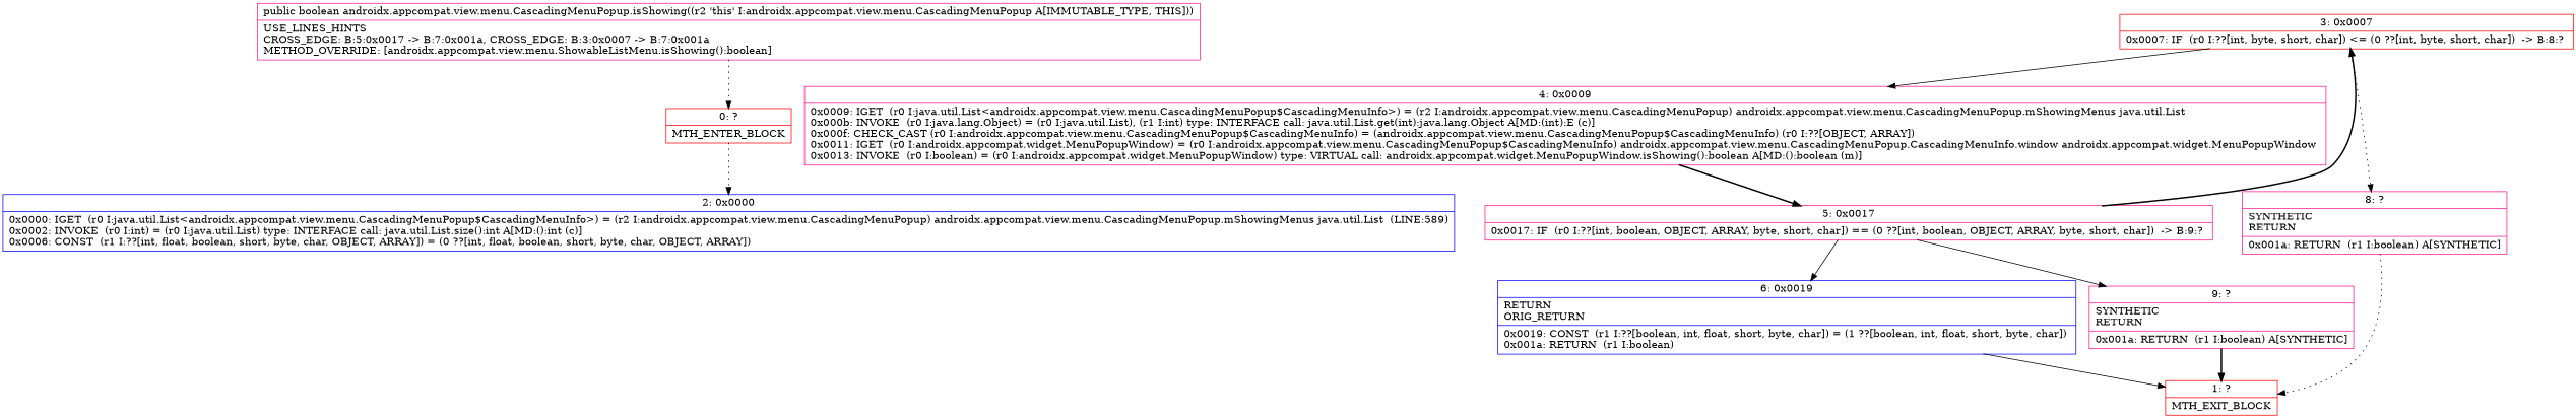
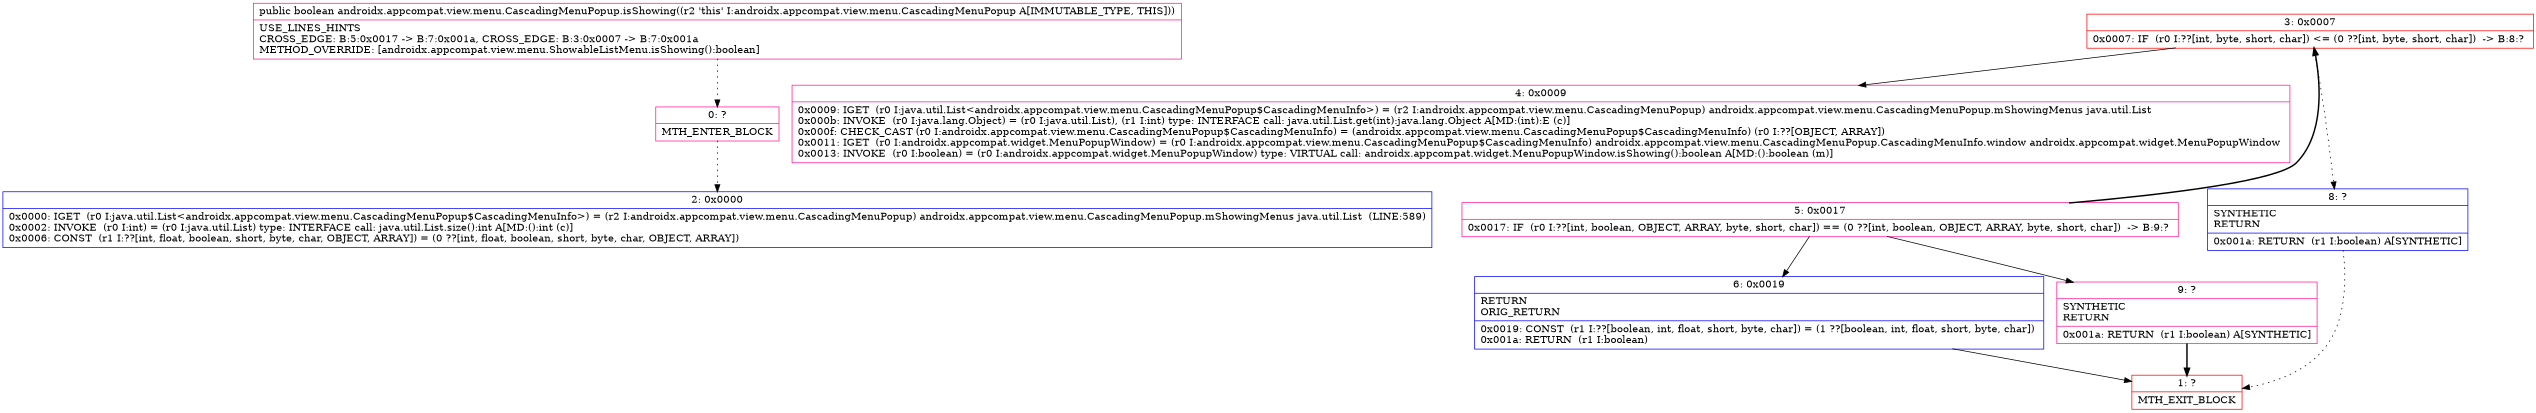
  digraph {
    node [color=deeppink shape=record]
    edge [style=dotted]
-   n1 [color=red label="{0\:\ ?|MTH_ENTER_BLOCK\l}"]
+   n1 [label="{0\:\ ?|MTH_ENTER_BLOCK\l}"]
    n2 [color=blue label="{2\:\ 0x0000|0x0000: IGET  (r0 I:java.util.List\<androidx.appcompat.view.menu.CascadingMenuPopup$CascadingMenuInfo\>) = (r2 I:androidx.appcompat.view.menu.CascadingMenuPopup) androidx.appcompat.view.menu.CascadingMenuPopup.mShowingMenus java.util.List  (LINE:589)\l0x0002: INVOKE  (r0 I:int) = (r0 I:java.util.List) type: INTERFACE call: java.util.List.size():int A[MD:():int (c)]\l0x0006: CONST  (r1 I:??[int, float, boolean, short, byte, char, OBJECT, ARRAY]) = (0 ??[int, float, boolean, short, byte, char, OBJECT, ARRAY]) \l}"]
    n3 [color=red label="{3\:\ 0x0007|0x0007: IF  (r0 I:??[int, byte, short, char]) \<= (0 ??[int, byte, short, char])  \-\> B:8:? \l}"]
    n4 [label="{4\:\ 0x0009|0x0009: IGET  (r0 I:java.util.List\<androidx.appcompat.view.menu.CascadingMenuPopup$CascadingMenuInfo\>) = (r2 I:androidx.appcompat.view.menu.CascadingMenuPopup) androidx.appcompat.view.menu.CascadingMenuPopup.mShowingMenus java.util.List \l0x000b: INVOKE  (r0 I:java.lang.Object) = (r0 I:java.util.List), (r1 I:int) type: INTERFACE call: java.util.List.get(int):java.lang.Object A[MD:(int):E (c)]\l0x000f: CHECK_CAST (r0 I:androidx.appcompat.view.menu.CascadingMenuPopup$CascadingMenuInfo) = (androidx.appcompat.view.menu.CascadingMenuPopup$CascadingMenuInfo) (r0 I:??[OBJECT, ARRAY]) \l0x0011: IGET  (r0 I:androidx.appcompat.widget.MenuPopupWindow) = (r0 I:androidx.appcompat.view.menu.CascadingMenuPopup$CascadingMenuInfo) androidx.appcompat.view.menu.CascadingMenuPopup.CascadingMenuInfo.window androidx.appcompat.widget.MenuPopupWindow \l0x0013: INVOKE  (r0 I:boolean) = (r0 I:androidx.appcompat.widget.MenuPopupWindow) type: VIRTUAL call: androidx.appcompat.widget.MenuPopupWindow.isShowing():boolean A[MD:():boolean (m)]\l}"]
-   n5 [label="{8\:\ ?|SYNTHETIC\lRETURN\l|0x001a: RETURN  (r1 I:boolean) A[SYNTHETIC]\l}"]
+   n5 [color=blue label="{8\:\ ?|SYNTHETIC\lRETURN\l|0x001a: RETURN  (r1 I:boolean) A[SYNTHETIC]\l}"]
    n6 [label="{5\:\ 0x0017|0x0017: IF  (r0 I:??[int, boolean, OBJECT, ARRAY, byte, short, char]) == (0 ??[int, boolean, OBJECT, ARRAY, byte, short, char])  \-\> B:9:? \l}"]
    n7 [color=red label="{1\:\ ?|MTH_EXIT_BLOCK\l}"]
    n8 [color=blue label="{6\:\ 0x0019|RETURN\lORIG_RETURN\l|0x0019: CONST  (r1 I:??[boolean, int, float, short, byte, char]) = (1 ??[boolean, int, float, short, byte, char]) \l0x001a: RETURN  (r1 I:boolean) \l}"]
    n9 [label="{9\:\ ?|SYNTHETIC\lRETURN\l|0x001a: RETURN  (r1 I:boolean) A[SYNTHETIC]\l}"]
    n10 [label="{public boolean androidx.appcompat.view.menu.CascadingMenuPopup.isShowing((r2 'this' I:androidx.appcompat.view.menu.CascadingMenuPopup A[IMMUTABLE_TYPE, THIS]))  | USE_LINES_HINTS\lCROSS_EDGE: B:5:0x0017 \-\> B:7:0x001a, CROSS_EDGE: B:3:0x0007 \-\> B:7:0x001a\lMETHOD_OVERRIDE: [androidx.appcompat.view.menu.ShowableListMenu.isShowing():boolean]\l}"]
    n1 -> n2
    n3 -> n4 [style=solid]
    n3 -> n5
-   n4 -> n6 [style=bold]
    n5 -> n7
    n6 -> n3 [style=bold]
    n6 -> n8 [style=solid]
    n6 -> n9 [style=solid]
    n8 -> n7 [style=solid]
    n9 -> n7 [style=bold]
    n10 -> n1
  }
